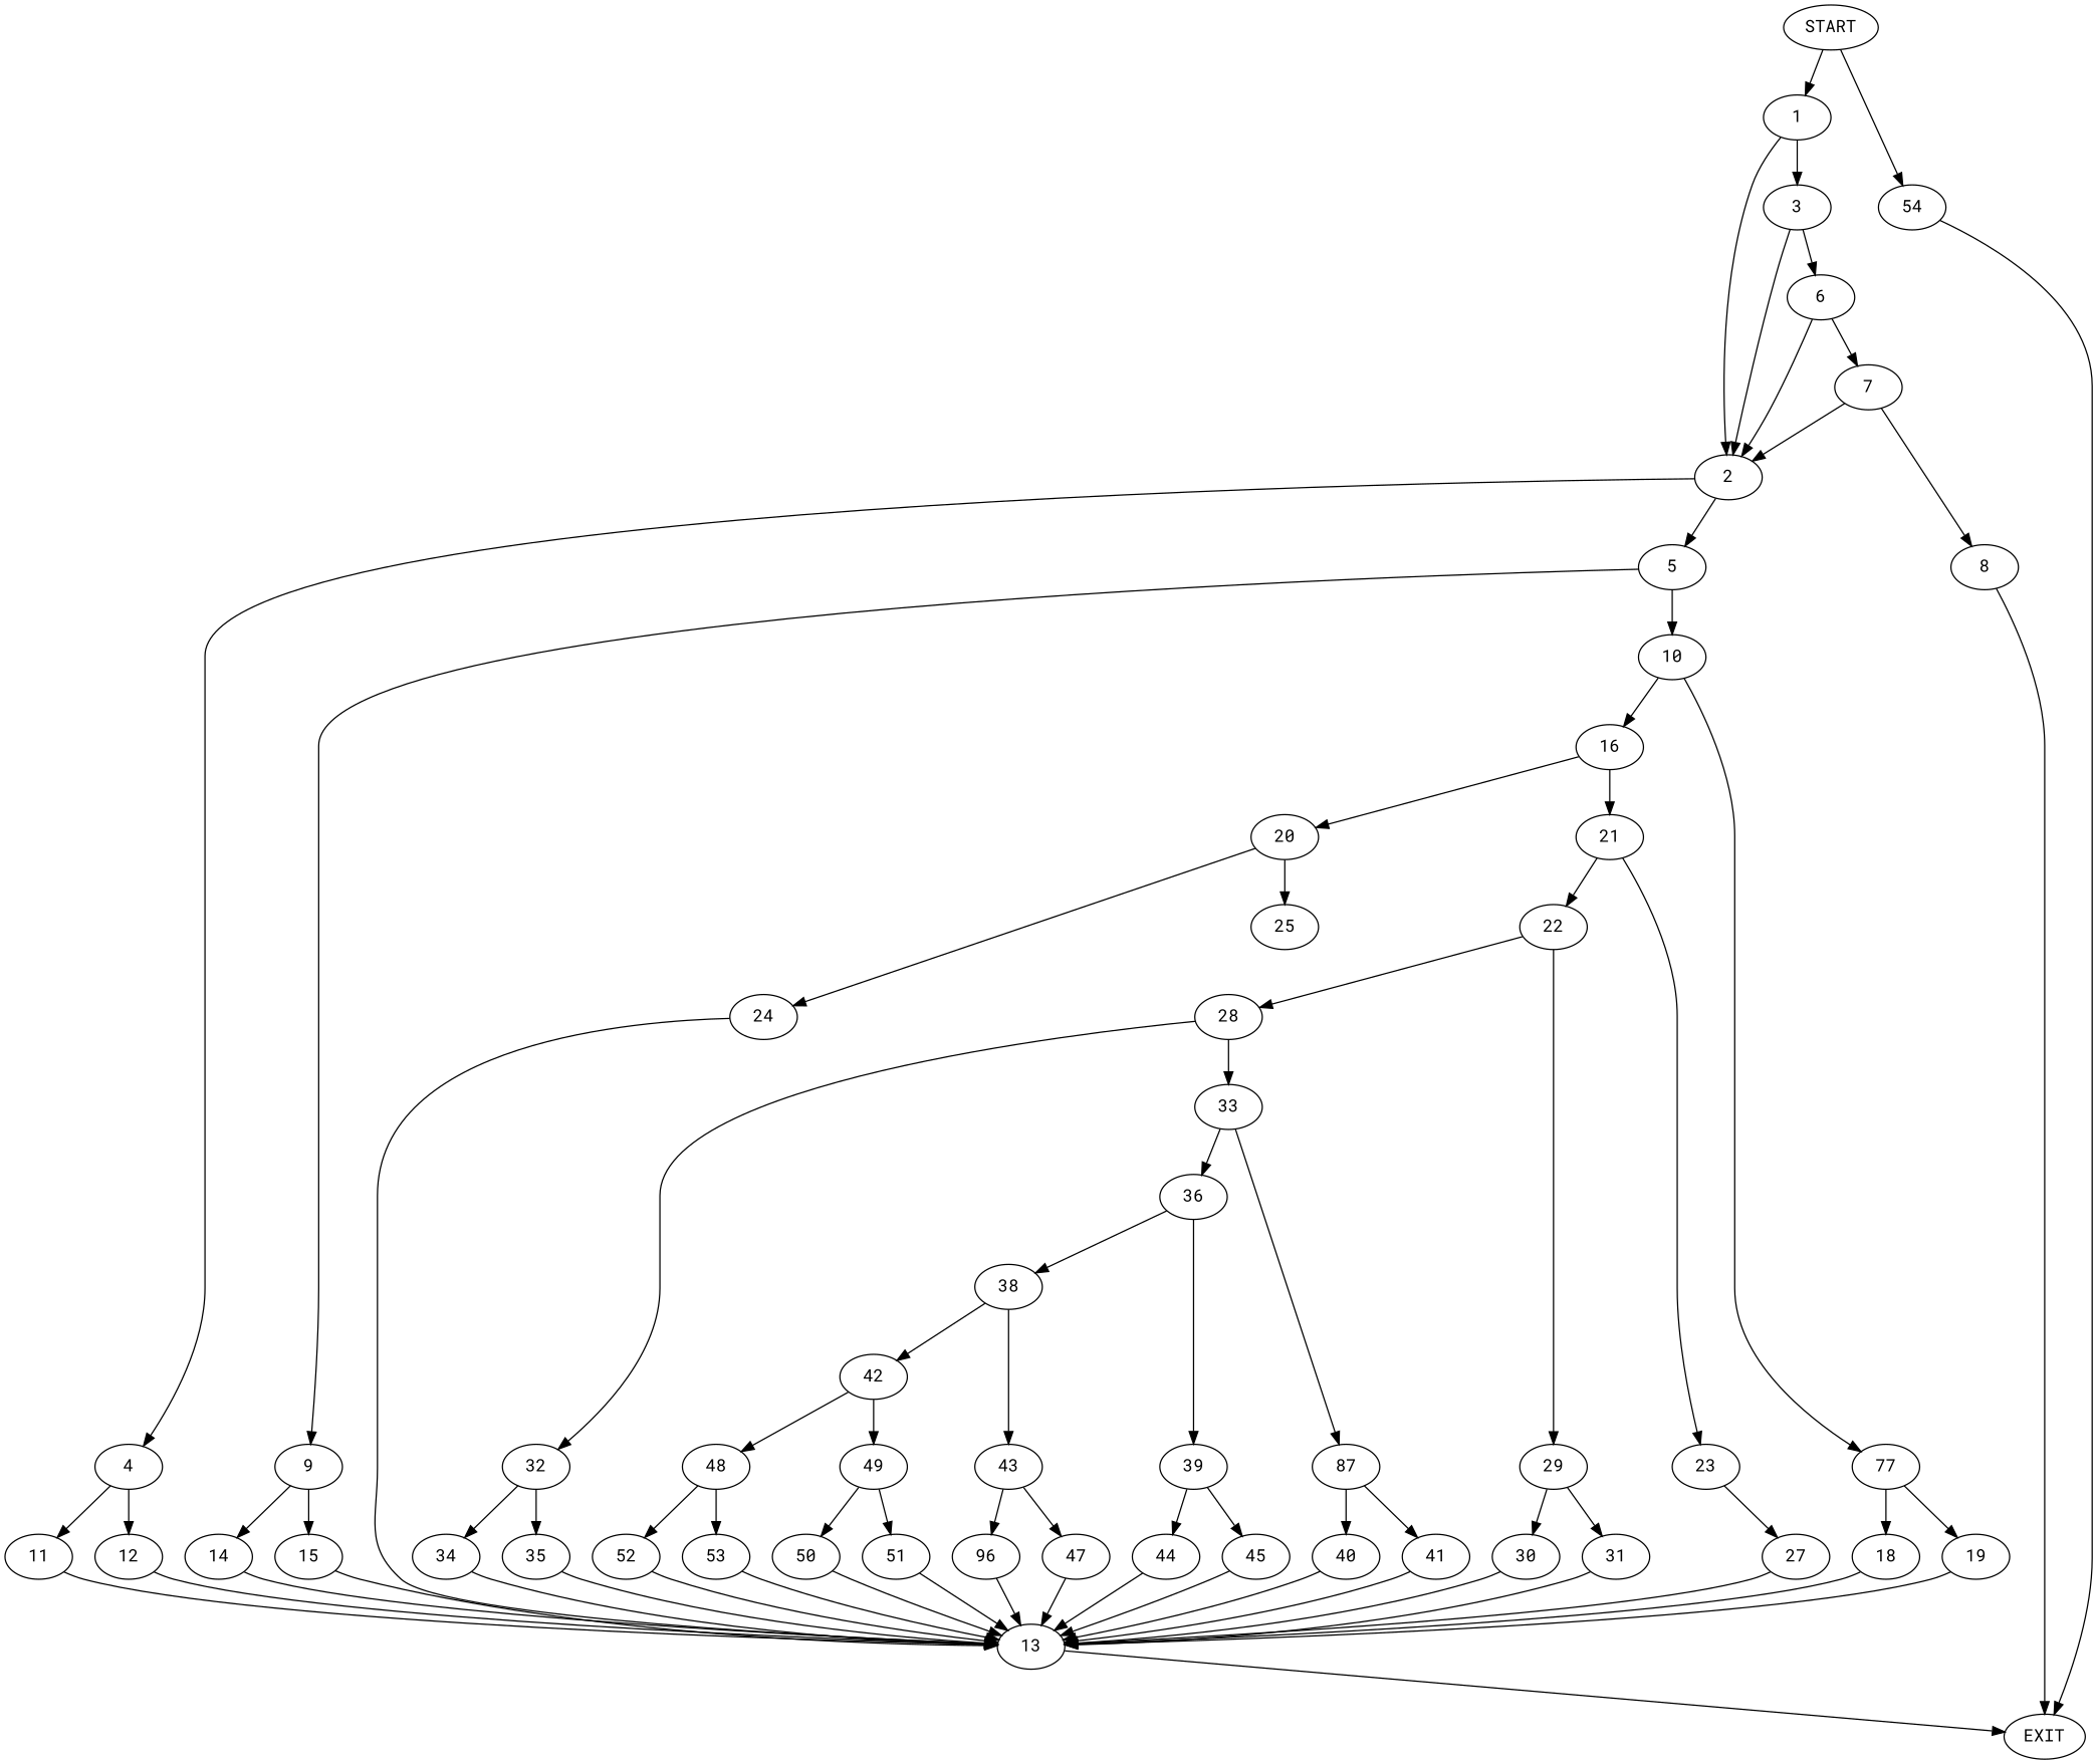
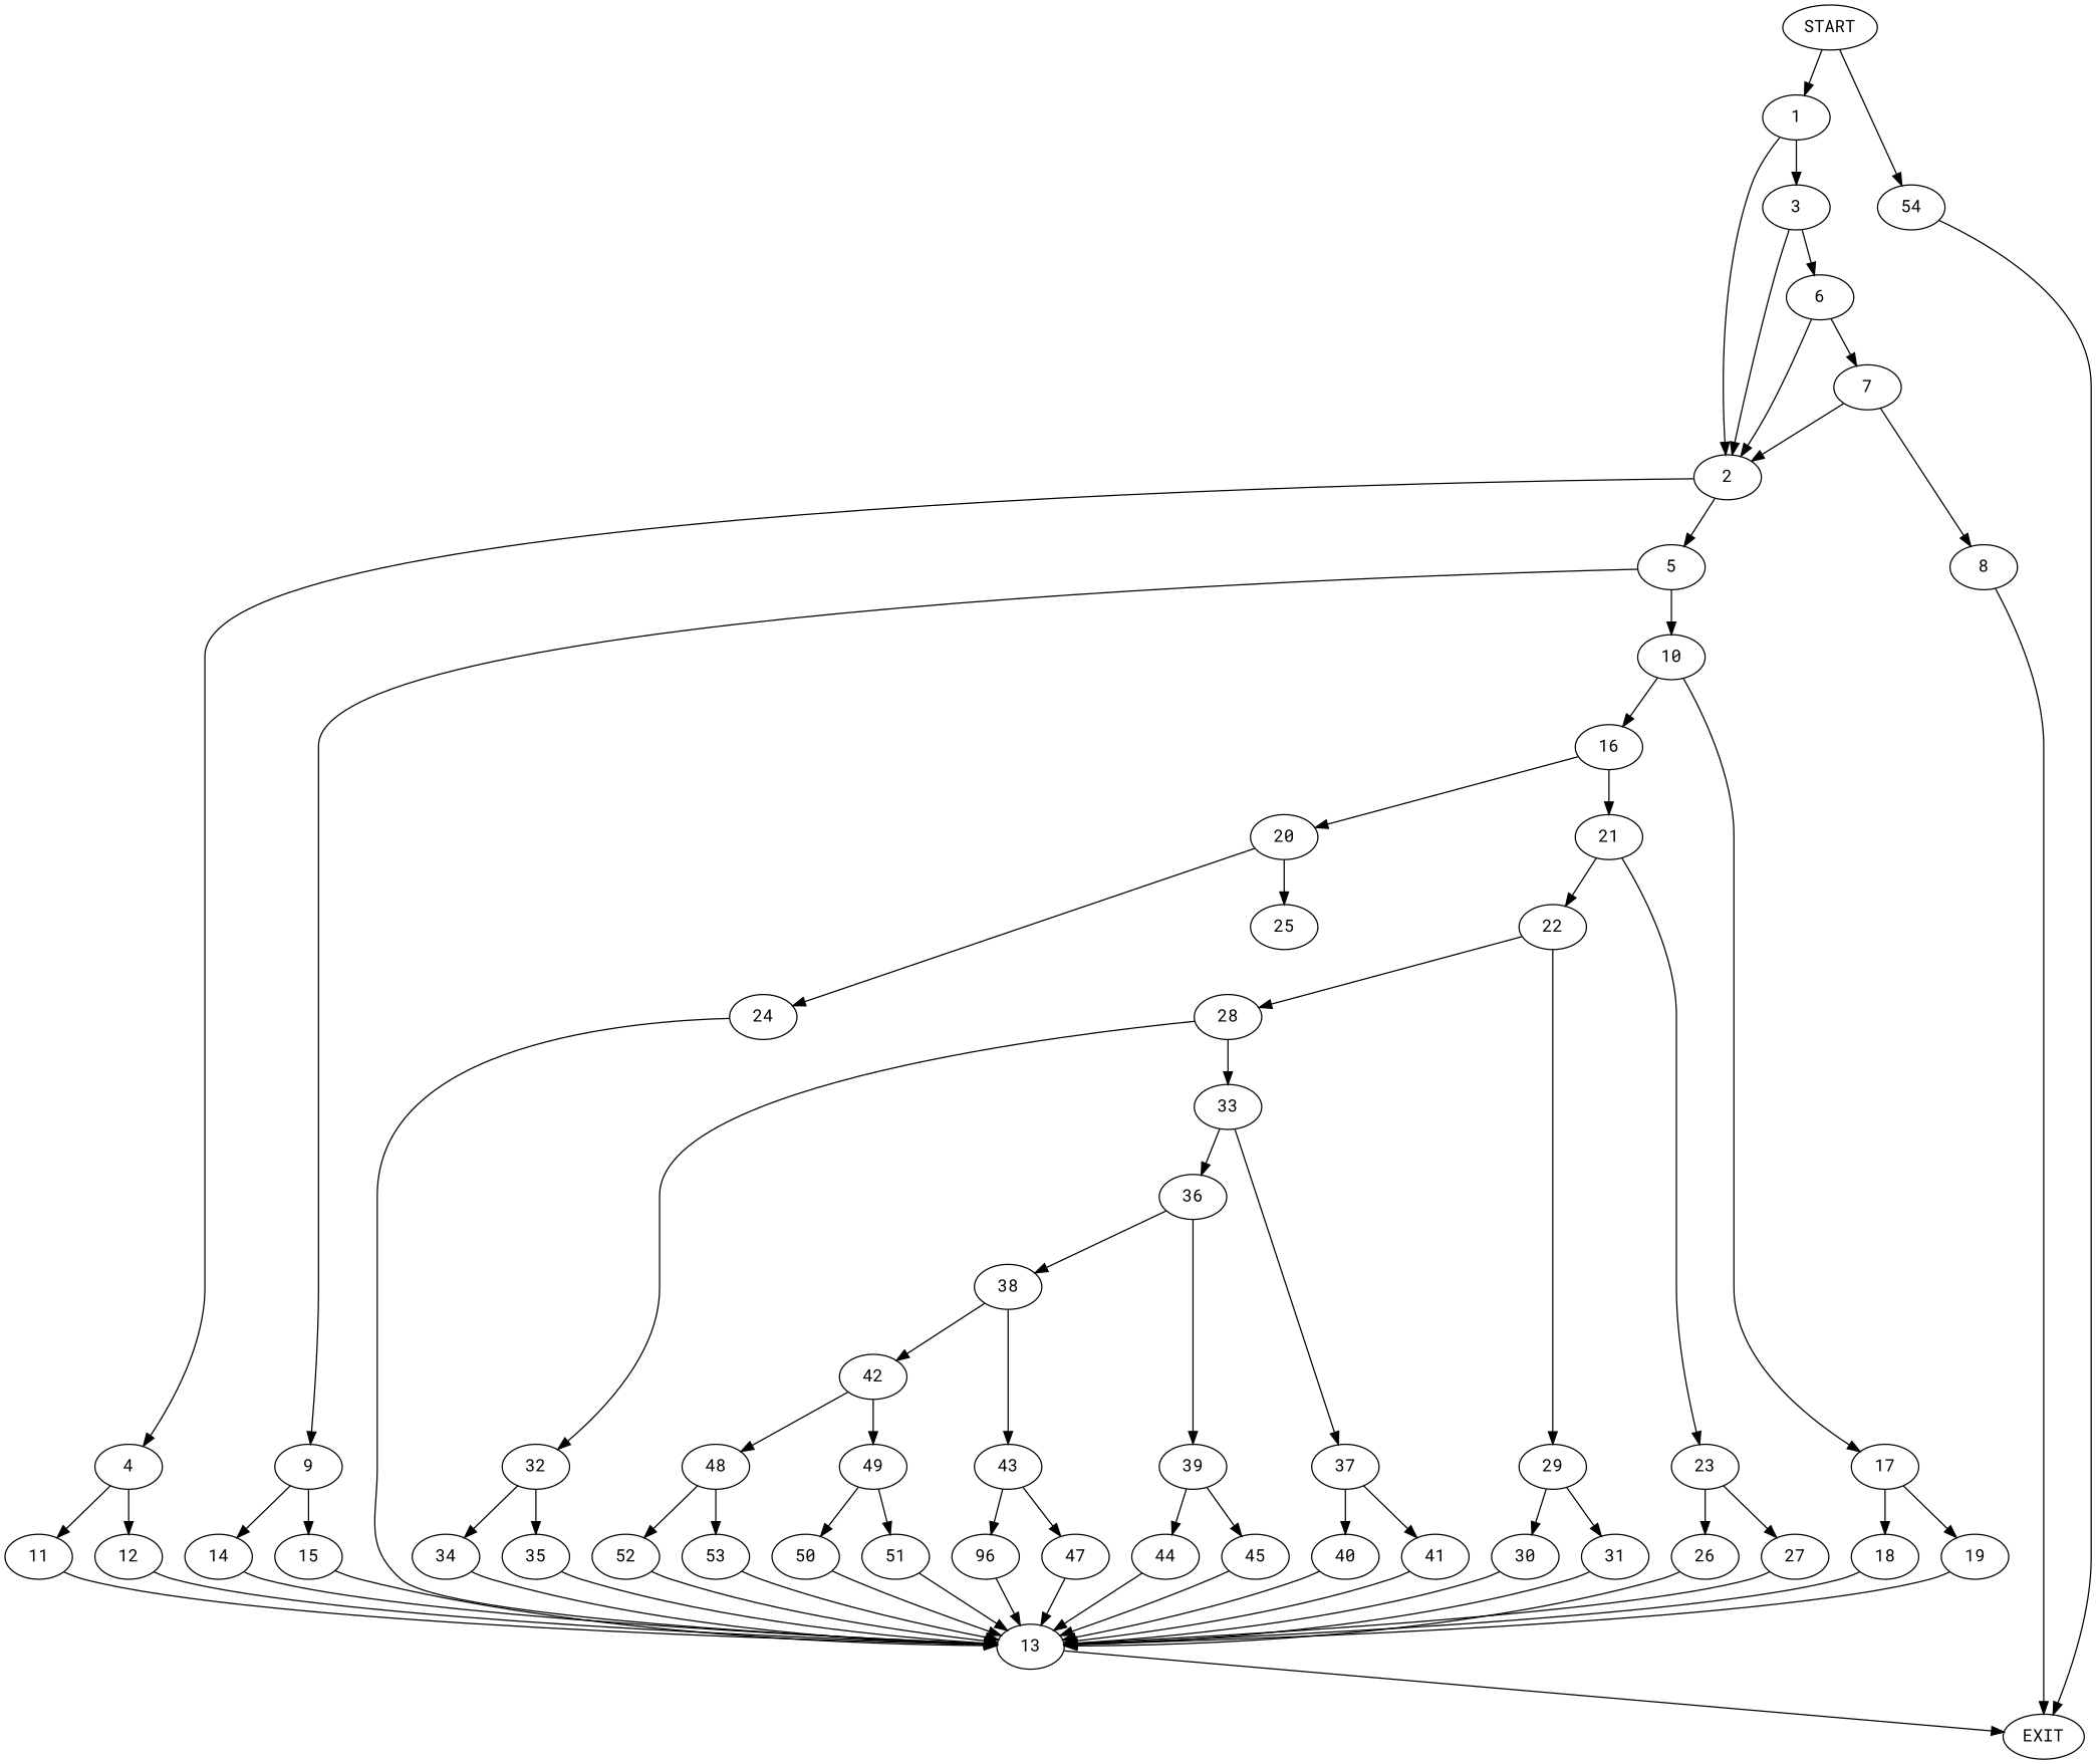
  digraph {
    fontname="Roboto Mono"
    node [fontname="Roboto Mono"]
    edge [fontname="Roboto Mono"]
    n1 [label=START]
    1
    54
    2
    3
    n6 [label=EXIT]
    4
    5
    6
    11
    12
    9
    10
    7
    13
    14
    15
    16
-   17 [label=77]
+   17
    8
    20
    21
    18
    19
    24
    25
    22
    23
    28
    29
+   26
    27
    32
    33
    30
    31
    34
    35
    36
-   37 [label=87]
+   37
    38
    39
    40
    41
    42
    43
    44
    45
    48
    49
    n51 [label=96]
    47
    52
    53
    50
    51
    n1 -> 1
    n1 -> 54
    1 -> 2
    1 -> 3
    54 -> n6
    2 -> 4
    2 -> 5
    3 -> 2
    3 -> 6
    4 -> 11
    4 -> 12
    5 -> 9
    5 -> 10
    6 -> 2
    6 -> 7
    11 -> 13
    12 -> 13
    9 -> 14
    9 -> 15
    10 -> 16
    10 -> 17
    7 -> 2
    7 -> 8
    13 -> n6
    14 -> 13
    15 -> 13
    16 -> 20
    16 -> 21
    17 -> 18
    17 -> 19
    8 -> n6
    20 -> 24
    20 -> 25
    21 -> 22
    21 -> 23
    18 -> 13
    19 -> 13
    24 -> 13
    22 -> 28
    22 -> 29
+   23 -> 26
    23 -> 27
    28 -> 32
    28 -> 33
    29 -> 30
    29 -> 31
+   26 -> 13
    27 -> 13
    32 -> 34
    32 -> 35
    33 -> 36
    33 -> 37
    30 -> 13
    31 -> 13
    34 -> 13
    35 -> 13
    36 -> 38
    36 -> 39
    37 -> 40
    37 -> 41
    38 -> 42
    38 -> 43
    39 -> 44
    39 -> 45
    40 -> 13
    41 -> 13
    42 -> 48
    42 -> 49
    43 -> n51
    43 -> 47
    44 -> 13
    45 -> 13
    48 -> 52
    48 -> 53
    49 -> 50
    49 -> 51
    n51 -> 13
    47 -> 13
    52 -> 13
    53 -> 13
    50 -> 13
    51 -> 13
  }
